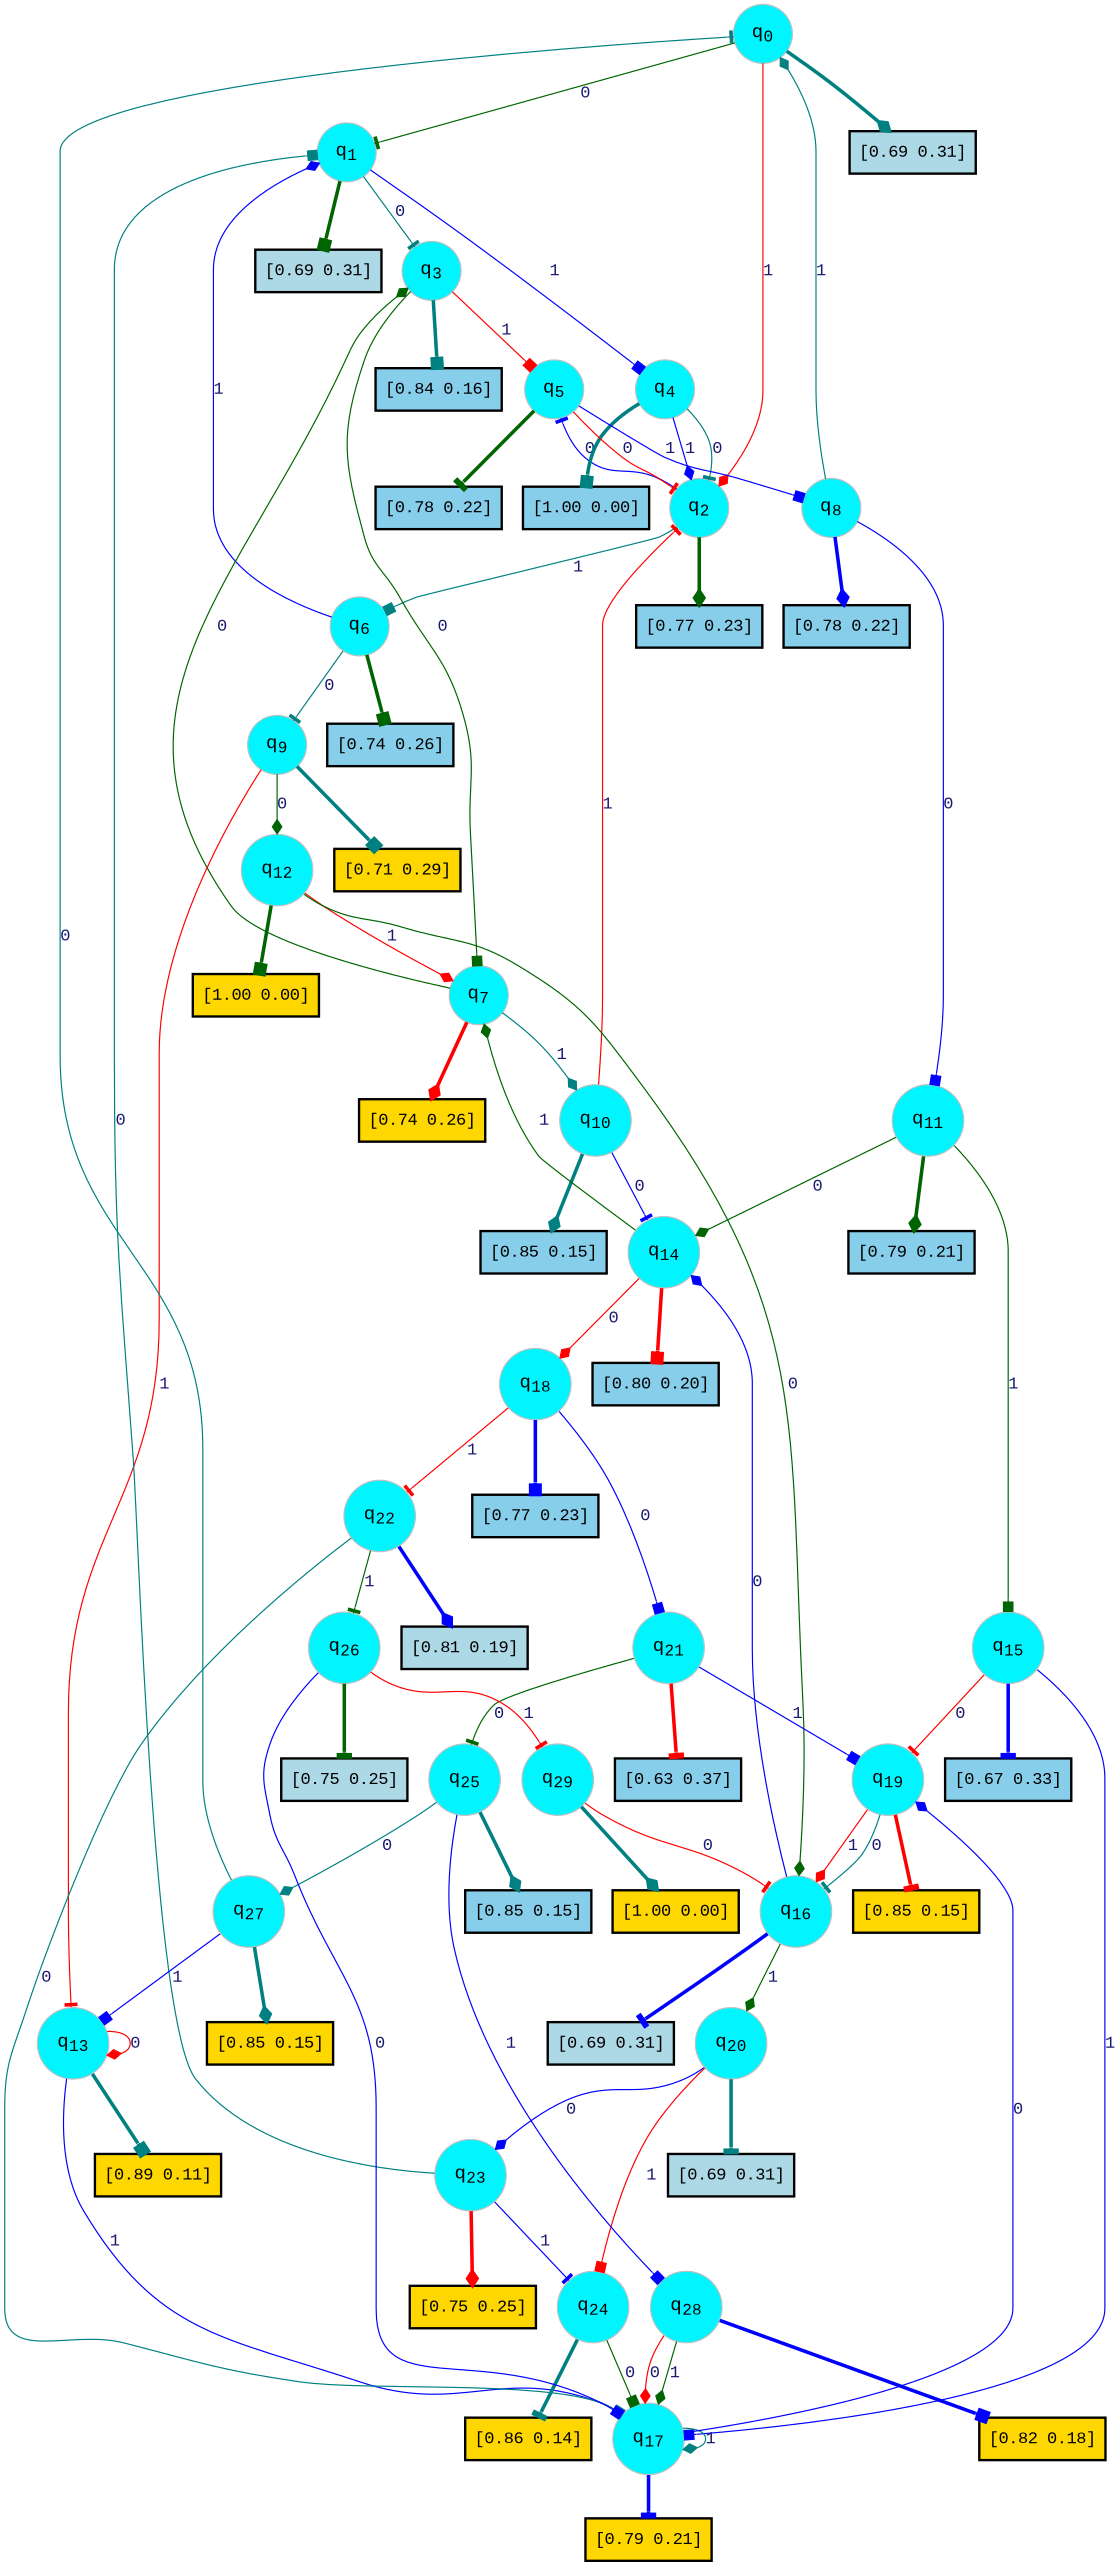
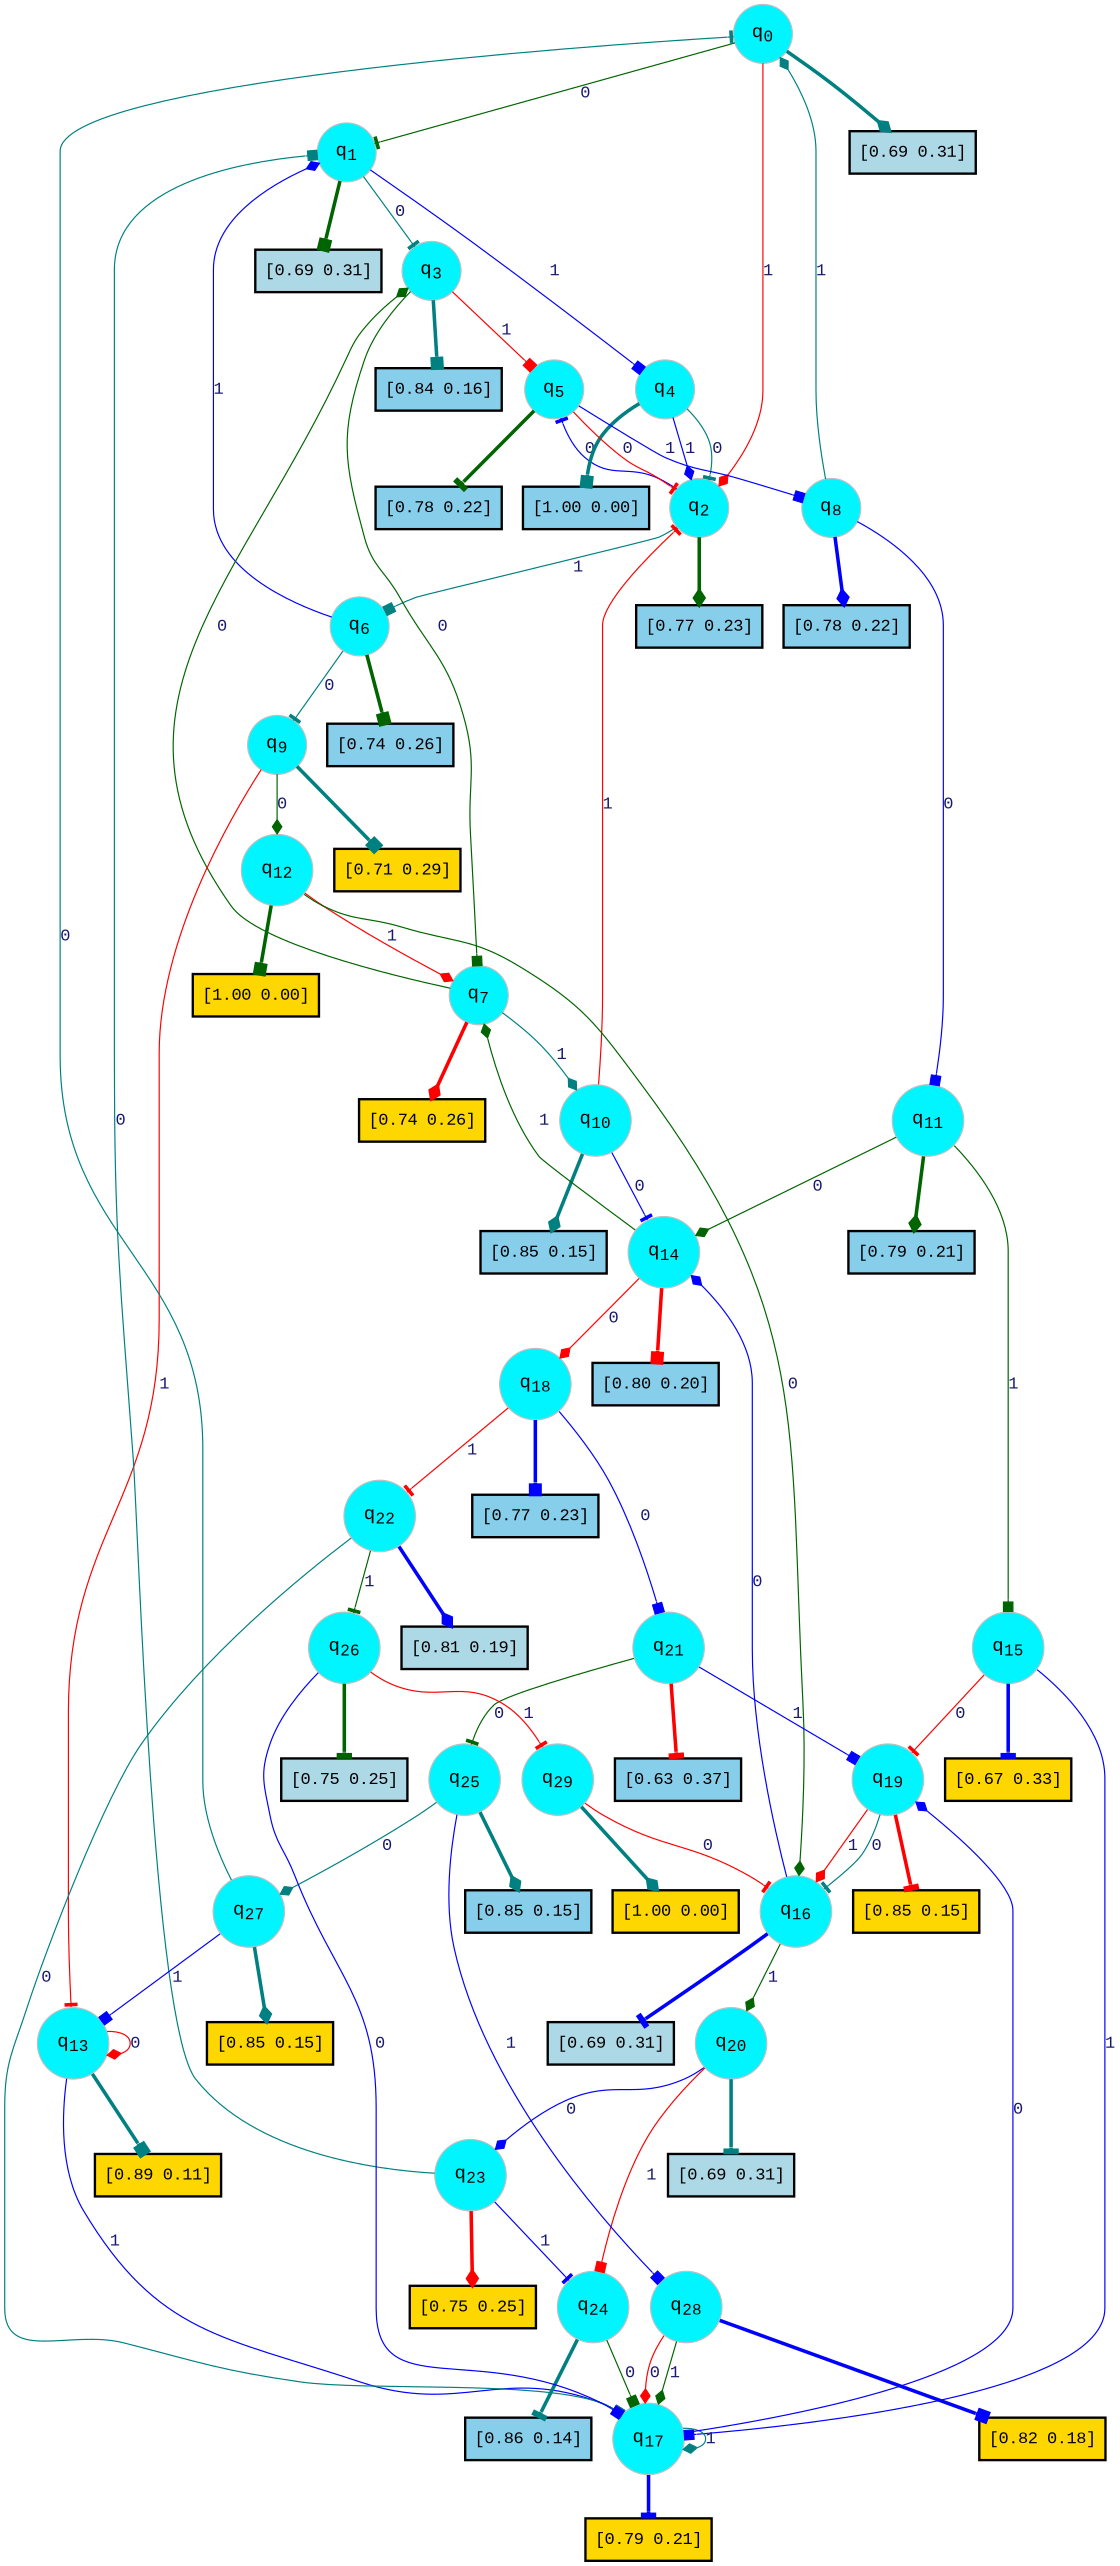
  digraph {
    fontname="Liberation Mono"
    rankdir=TD
    node [color=gray fillcolor=turquoise1 fontcolor=black fontname="Liberation Mono" fontsize=16 fontweight=bold shape=circle style=filled]
    edge [arrowhead=diamond arrowsize=1 color=blue fontcolor=midnightblue fontname="Liberation Mono" fontweight=bold penwidth=1 style=solid weight=20]
    n1 [label=<q<SUB>0</SUB>>]
    n2 [label=<q<SUB>1</SUB>>]
    n3 [label=<q<SUB>2</SUB>>]
    n4 [color=black fillcolor=lightblue fontsize=14 label="[0.69 0.31]" penwidth=2 shape=box]
    n5 [label=<q<SUB>3</SUB>>]
    n6 [label=<q<SUB>4</SUB>>]
    n7 [color=black fillcolor=lightblue fontsize=14 label="[0.69 0.31]" penwidth=2 shape=box]
    n8 [label=<q<SUB>5</SUB>>]
    n9 [label=<q<SUB>6</SUB>>]
    n10 [color=black fillcolor=skyblue fontsize=14 label="[0.77 0.23]" penwidth=2 shape=box]
    n11 [label=<q<SUB>7</SUB>>]
    n12 [color=black fillcolor=skyblue fontsize=14 label="[0.84 0.16]" penwidth=2 shape=box]
    n13 [color=black fillcolor=skyblue fontsize=14 label="[1.00 0.00]" penwidth=2 shape=box]
    n14 [label=<q<SUB>8</SUB>>]
    n15 [color=black fillcolor=skyblue fontsize=14 label="[0.78 0.22]" penwidth=2 shape=box]
    n16 [label=<q<SUB>9</SUB>>]
    n17 [color=black fillcolor=skyblue fontsize=14 label="[0.74 0.26]" penwidth=2 shape=box]
    n18 [label=<q<SUB>10</SUB>>]
    n19 [color=black fillcolor=gold fontsize=14 label="[0.74 0.26]" penwidth=2 shape=box]
    n20 [label=<q<SUB>11</SUB>>]
    n21 [color=black fillcolor=skyblue fontsize=14 label="[0.78 0.22]" penwidth=2 shape=box]
    n22 [label=<q<SUB>12</SUB>>]
    n23 [label=<q<SUB>13</SUB>>]
    n24 [color=black fillcolor=gold fontsize=14 label="[0.71 0.29]" penwidth=2 shape=box]
    n25 [label=<q<SUB>14</SUB>>]
    n26 [color=black fillcolor=skyblue fontsize=14 label="[0.85 0.15]" penwidth=2 shape=box]
    n27 [label=<q<SUB>15</SUB>>]
    n28 [color=black fillcolor=skyblue fontsize=14 label="[0.79 0.21]" penwidth=2 shape=box]
    n29 [label=<q<SUB>16</SUB>>]
    n30 [color=black fillcolor=gold fontsize=14 label="[1.00 0.00]" penwidth=2 shape=box]
    n31 [label=<q<SUB>17</SUB>>]
    n32 [color=black fillcolor=gold fontsize=14 label="[0.89 0.11]" penwidth=2 shape=box]
    n33 [label=<q<SUB>18</SUB>>]
    n34 [color=black fillcolor=skyblue fontsize=14 label="[0.80 0.20]" penwidth=2 shape=box]
    n35 [label=<q<SUB>19</SUB>>]
-   n36 [color=black fillcolor=skyblue fontsize=14 label="[0.67 0.33]" penwidth=2 shape=box]
+   n36 [color=black fillcolor=gold fontsize=14 label="[0.67 0.33]" penwidth=2 shape=box]
    n37 [label=<q<SUB>20</SUB>>]
    n38 [color=black fillcolor=lightblue fontsize=14 label="[0.69 0.31]" penwidth=2 shape=box]
    n39 [color=black fillcolor=gold fontsize=14 label="[0.79 0.21]" penwidth=2 shape=box]
    n40 [label=<q<SUB>21</SUB>>]
    n41 [label=<q<SUB>22</SUB>>]
    n42 [color=black fillcolor=skyblue fontsize=14 label="[0.77 0.23]" penwidth=2 shape=box]
    n43 [color=black fillcolor=gold fontsize=14 label="[0.85 0.15]" penwidth=2 shape=box]
    n44 [label=<q<SUB>23</SUB>>]
    n45 [label=<q<SUB>24</SUB>>]
    n46 [color=black fillcolor=lightblue fontsize=14 label="[0.69 0.31]" penwidth=2 shape=box]
    n47 [label=<q<SUB>25</SUB>>]
    n48 [color=black fillcolor=skyblue fontsize=14 label="[0.63 0.37]" penwidth=2 shape=box]
    n49 [label=<q<SUB>26</SUB>>]
    n50 [color=black fillcolor=lightblue fontsize=14 label="[0.81 0.19]" penwidth=2 shape=box]
    n51 [color=black fillcolor=gold fontsize=14 label="[0.75 0.25]" penwidth=2 shape=box]
-   n52 [color=black fillcolor=gold fontsize=14 label="[0.86 0.14]" penwidth=2 shape=box]
+   n52 [color=black fillcolor=skyblue fontsize=14 label="[0.86 0.14]" penwidth=2 shape=box]
    n53 [label=<q<SUB>27</SUB>>]
    n54 [label=<q<SUB>28</SUB>>]
    n55 [color=black fillcolor=skyblue fontsize=14 label="[0.85 0.15]" penwidth=2 shape=box]
    n56 [label=<q<SUB>29</SUB>>]
    n57 [color=black fillcolor=lightblue fontsize=14 label="[0.75 0.25]" penwidth=2 shape=box]
    n58 [color=black fillcolor=gold fontsize=14 label="[0.85 0.15]" penwidth=2 shape=box]
    n59 [color=black fillcolor=gold fontsize=14 label="[0.82 0.18]" penwidth=2 shape=box]
    n60 [color=black fillcolor=gold fontsize=14 label="[1.00 0.00]" penwidth=2 shape=box]
    n1 -> n2 [arrowhead=tee color=darkgreen label=0]
    n1 -> n3 [color=red label=1]
    n1 -> n4 [color=teal penwidth=3]
    n2 -> n5 [arrowhead=tee color=teal label=0]
    n2 -> n6 [arrowhead=box label=1]
    n2 -> n7 [arrowhead=box color=darkgreen penwidth=3]
    n3 -> n8 [arrowhead=tee label=0]
    n3 -> n9 [arrowhead=box color=teal label=1]
    n3 -> n10 [color=darkgreen penwidth=3]
    n5 -> n8 [arrowhead=box color=red label=1]
    n5 -> n11 [arrowhead=box color=darkgreen label=0]
    n5 -> n12 [arrowhead=box color=teal penwidth=3]
    n6 -> n3 [arrowhead=tee color=teal label=0]
    n6 -> n3 [label=1]
    n6 -> n13 [arrowhead=box color=teal penwidth=3]
    n8 -> n3 [arrowhead=tee color=red label=0]
    n8 -> n14 [arrowhead=box label=1]
    n8 -> n15 [arrowhead=tee color=darkgreen penwidth=3]
    n9 -> n2 [label=1]
    n9 -> n16 [arrowhead=tee color=teal label=0]
    n9 -> n17 [arrowhead=box color=darkgreen penwidth=3]
    n11 -> n5 [color=darkgreen label=0]
    n11 -> n18 [color=teal label=1]
    n11 -> n19 [color=red penwidth=3]
    n14 -> n1 [color=teal label=1]
    n14 -> n20 [arrowhead=box label=0]
    n14 -> n21 [penwidth=3]
    n16 -> n22 [color=darkgreen label=0]
    n16 -> n23 [arrowhead=tee color=red label=1]
    n16 -> n24 [arrowhead=box color=teal penwidth=3]
    n18 -> n3 [arrowhead=tee color=red label=1]
    n18 -> n25 [arrowhead=tee label=0]
    n18 -> n26 [color=teal penwidth=3]
    n20 -> n25 [color=darkgreen label=0]
    n20 -> n27 [arrowhead=box color=darkgreen label=1]
    n20 -> n28 [color=darkgreen penwidth=3]
    n22 -> n11 [color=red label=1]
    n22 -> n29 [color=darkgreen label=0]
    n22 -> n30 [arrowhead=box color=darkgreen penwidth=3]
    n23 -> n23 [color=red label=0]
    n23 -> n31 [arrowhead=box label=1]
    n23 -> n32 [arrowhead=box color=teal penwidth=3]
    n25 -> n11 [color=darkgreen label=1]
    n25 -> n33 [color=red label=0]
    n25 -> n34 [arrowhead=box color=red penwidth=3]
    n27 -> n31 [arrowhead=box label=1]
    n27 -> n35 [arrowhead=tee color=red label=0]
    n27 -> n36 [arrowhead=tee penwidth=3]
    n29 -> n25 [label=0]
    n29 -> n37 [color=darkgreen label=1]
    n29 -> n38 [arrowhead=tee penwidth=3]
    n31 -> n31 [color=teal label=1]
    n31 -> n35 [label=0]
    n31 -> n39 [arrowhead=tee penwidth=3]
    n33 -> n40 [arrowhead=box label=0]
    n33 -> n41 [arrowhead=tee color=red label=1]
    n33 -> n42 [arrowhead=box penwidth=3]
    n35 -> n29 [arrowhead=tee color=teal label=0]
    n35 -> n29 [color=red label=1]
    n35 -> n43 [arrowhead=tee color=red penwidth=3]
    n37 -> n44 [label=0]
    n37 -> n45 [arrowhead=box color=red label=1]
    n37 -> n46 [arrowhead=tee color=teal penwidth=3]
    n40 -> n35 [arrowhead=box label=1]
    n40 -> n47 [arrowhead=tee color=darkgreen label=0]
    n40 -> n48 [arrowhead=tee color=red penwidth=3]
    n41 -> n31 [arrowhead=box color=teal label=0]
    n41 -> n49 [arrowhead=tee color=darkgreen label=1]
    n41 -> n50 [penwidth=3]
    n44 -> n2 [arrowhead=box color=teal label=0]
    n44 -> n45 [arrowhead=tee label=1]
    n44 -> n51 [color=red penwidth=3]
    n45 -> n31 [arrowhead=box color=darkgreen label=0]
    n45 -> n52 [arrowhead=tee color=teal penwidth=3]
    n47 -> n53 [color=teal label=0]
    n47 -> n54 [arrowhead=box label=1]
    n47 -> n55 [color=teal penwidth=3]
    n49 -> n31 [arrowhead=box label=0]
    n49 -> n56 [arrowhead=tee color=red label=1]
    n49 -> n57 [arrowhead=tee color=darkgreen penwidth=3]
    n53 -> n1 [arrowhead=tee color=teal label=0]
    n53 -> n23 [arrowhead=box label=1]
    n53 -> n58 [color=teal penwidth=3]
    n54 -> n31 [color=red label=0]
    n54 -> n31 [color=darkgreen label=1]
    n54 -> n59 [arrowhead=box penwidth=3]
    n56 -> n29 [arrowhead=tee color=red label=0]
    n56 -> n60 [color=teal penwidth=3]
  }
